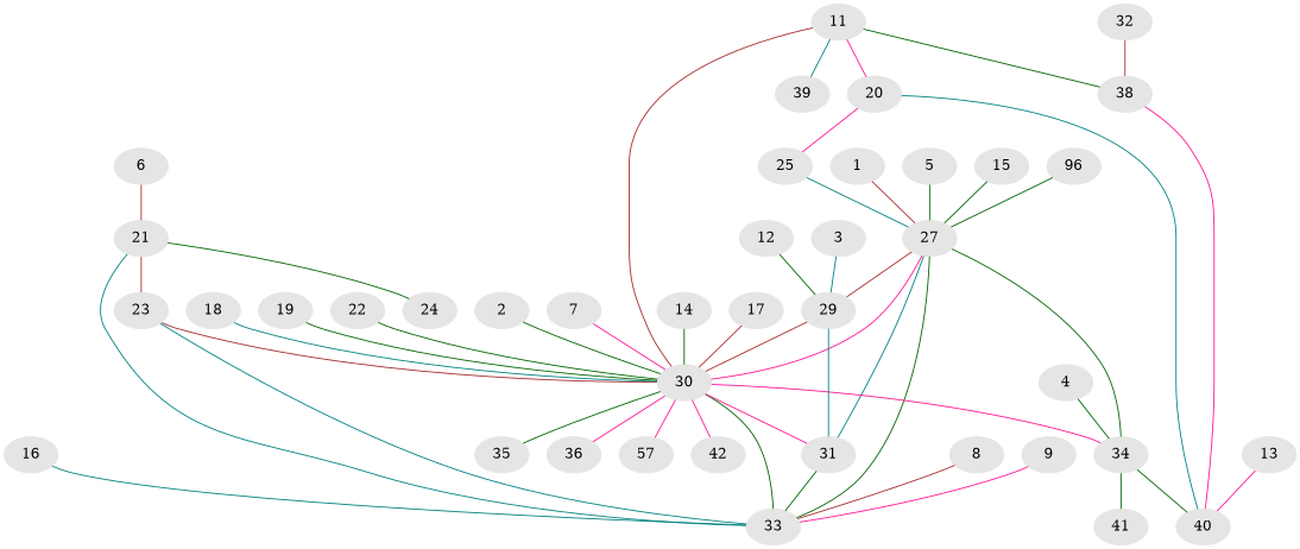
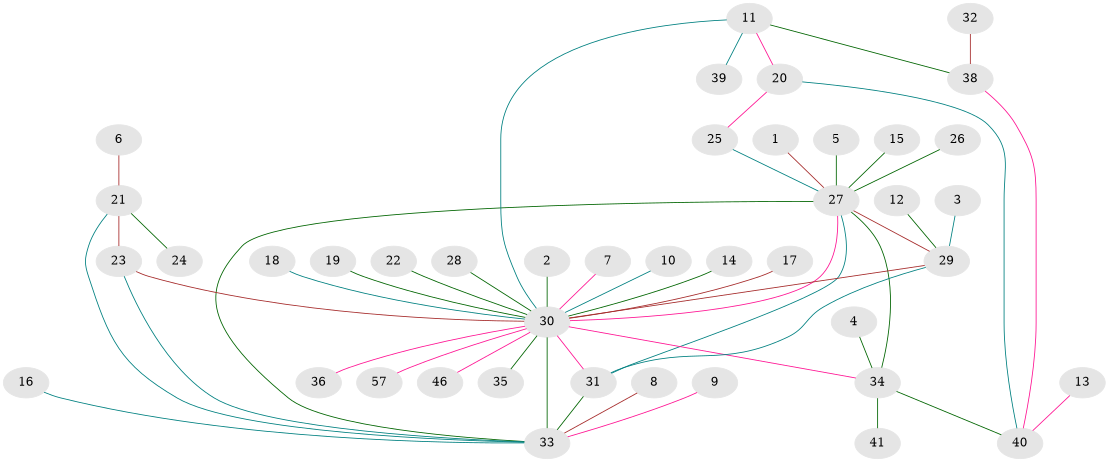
  graph {
    node [color=gray90 style=filled]
    edge [color=darkgreen weight=1.0]
    1
    27
    30
    29
    34
    33
    31
    2
    35
    36
    n11 [label=57]
-   42
+   42 [label=46]
    3
    4
    40
    41
    5
    6
    21
    23
    24
    7
    8
    9
+   10
    11
    20
    38
    39
    25
    12
    13
    14
    15
    16
    17
    18
    19
    22
-   26 [label=96]
+   26
+   28
    32
    1 -- 27 [color=brown]
    27 -- 30 [color=deeppink weight=2.0]
    27 -- 29 [color=brown]
    27 -- 34
    27 -- 33 [weight=2.0]
    27 -- 31 [color=teal]
    30 -- 34 [color=deeppink]
    30 -- 33 [weight=3.0]
    30 -- 31 [color=deeppink]
    30 -- 35
    30 -- 36 [color=deeppink]
    30 -- n11 [color=deeppink]
    30 -- 42 [color=deeppink]
    29 -- 30 [color=brown]
    29 -- 31 [color=teal weight=2.0]
    34 -- 40
    34 -- 41
    31 -- 33
    2 -- 30
    3 -- 29 [color=teal]
    4 -- 34
    5 -- 27
    6 -- 21 [color=brown]
    21 -- 33 [color=teal]
    21 -- 23 [color=brown]
    21 -- 24
    23 -- 30 [color=brown]
    23 -- 33 [color=teal]
    7 -- 30 [color=deeppink]
    8 -- 33 [color=brown]
    9 -- 33 [color=deeppink]
-   11 -- 30 [color=brown]
+   10 -- 30 [color=teal]
+   11 -- 30 [color=teal]
    11 -- 20 [color=deeppink]
    11 -- 38
    11 -- 39 [color=teal]
    20 -- 40 [color=teal]
    20 -- 25 [color=deeppink]
    38 -- 40 [color=deeppink]
    25 -- 27 [color=teal]
    12 -- 29
    13 -- 40 [color=deeppink]
    14 -- 30
    15 -- 27
    16 -- 33 [color=teal]
    17 -- 30 [color=brown]
    18 -- 30 [color=teal]
    19 -- 30
    22 -- 30
    26 -- 27 [weight=2.0]
+   28 -- 30
    32 -- 38 [color=brown]
  }
